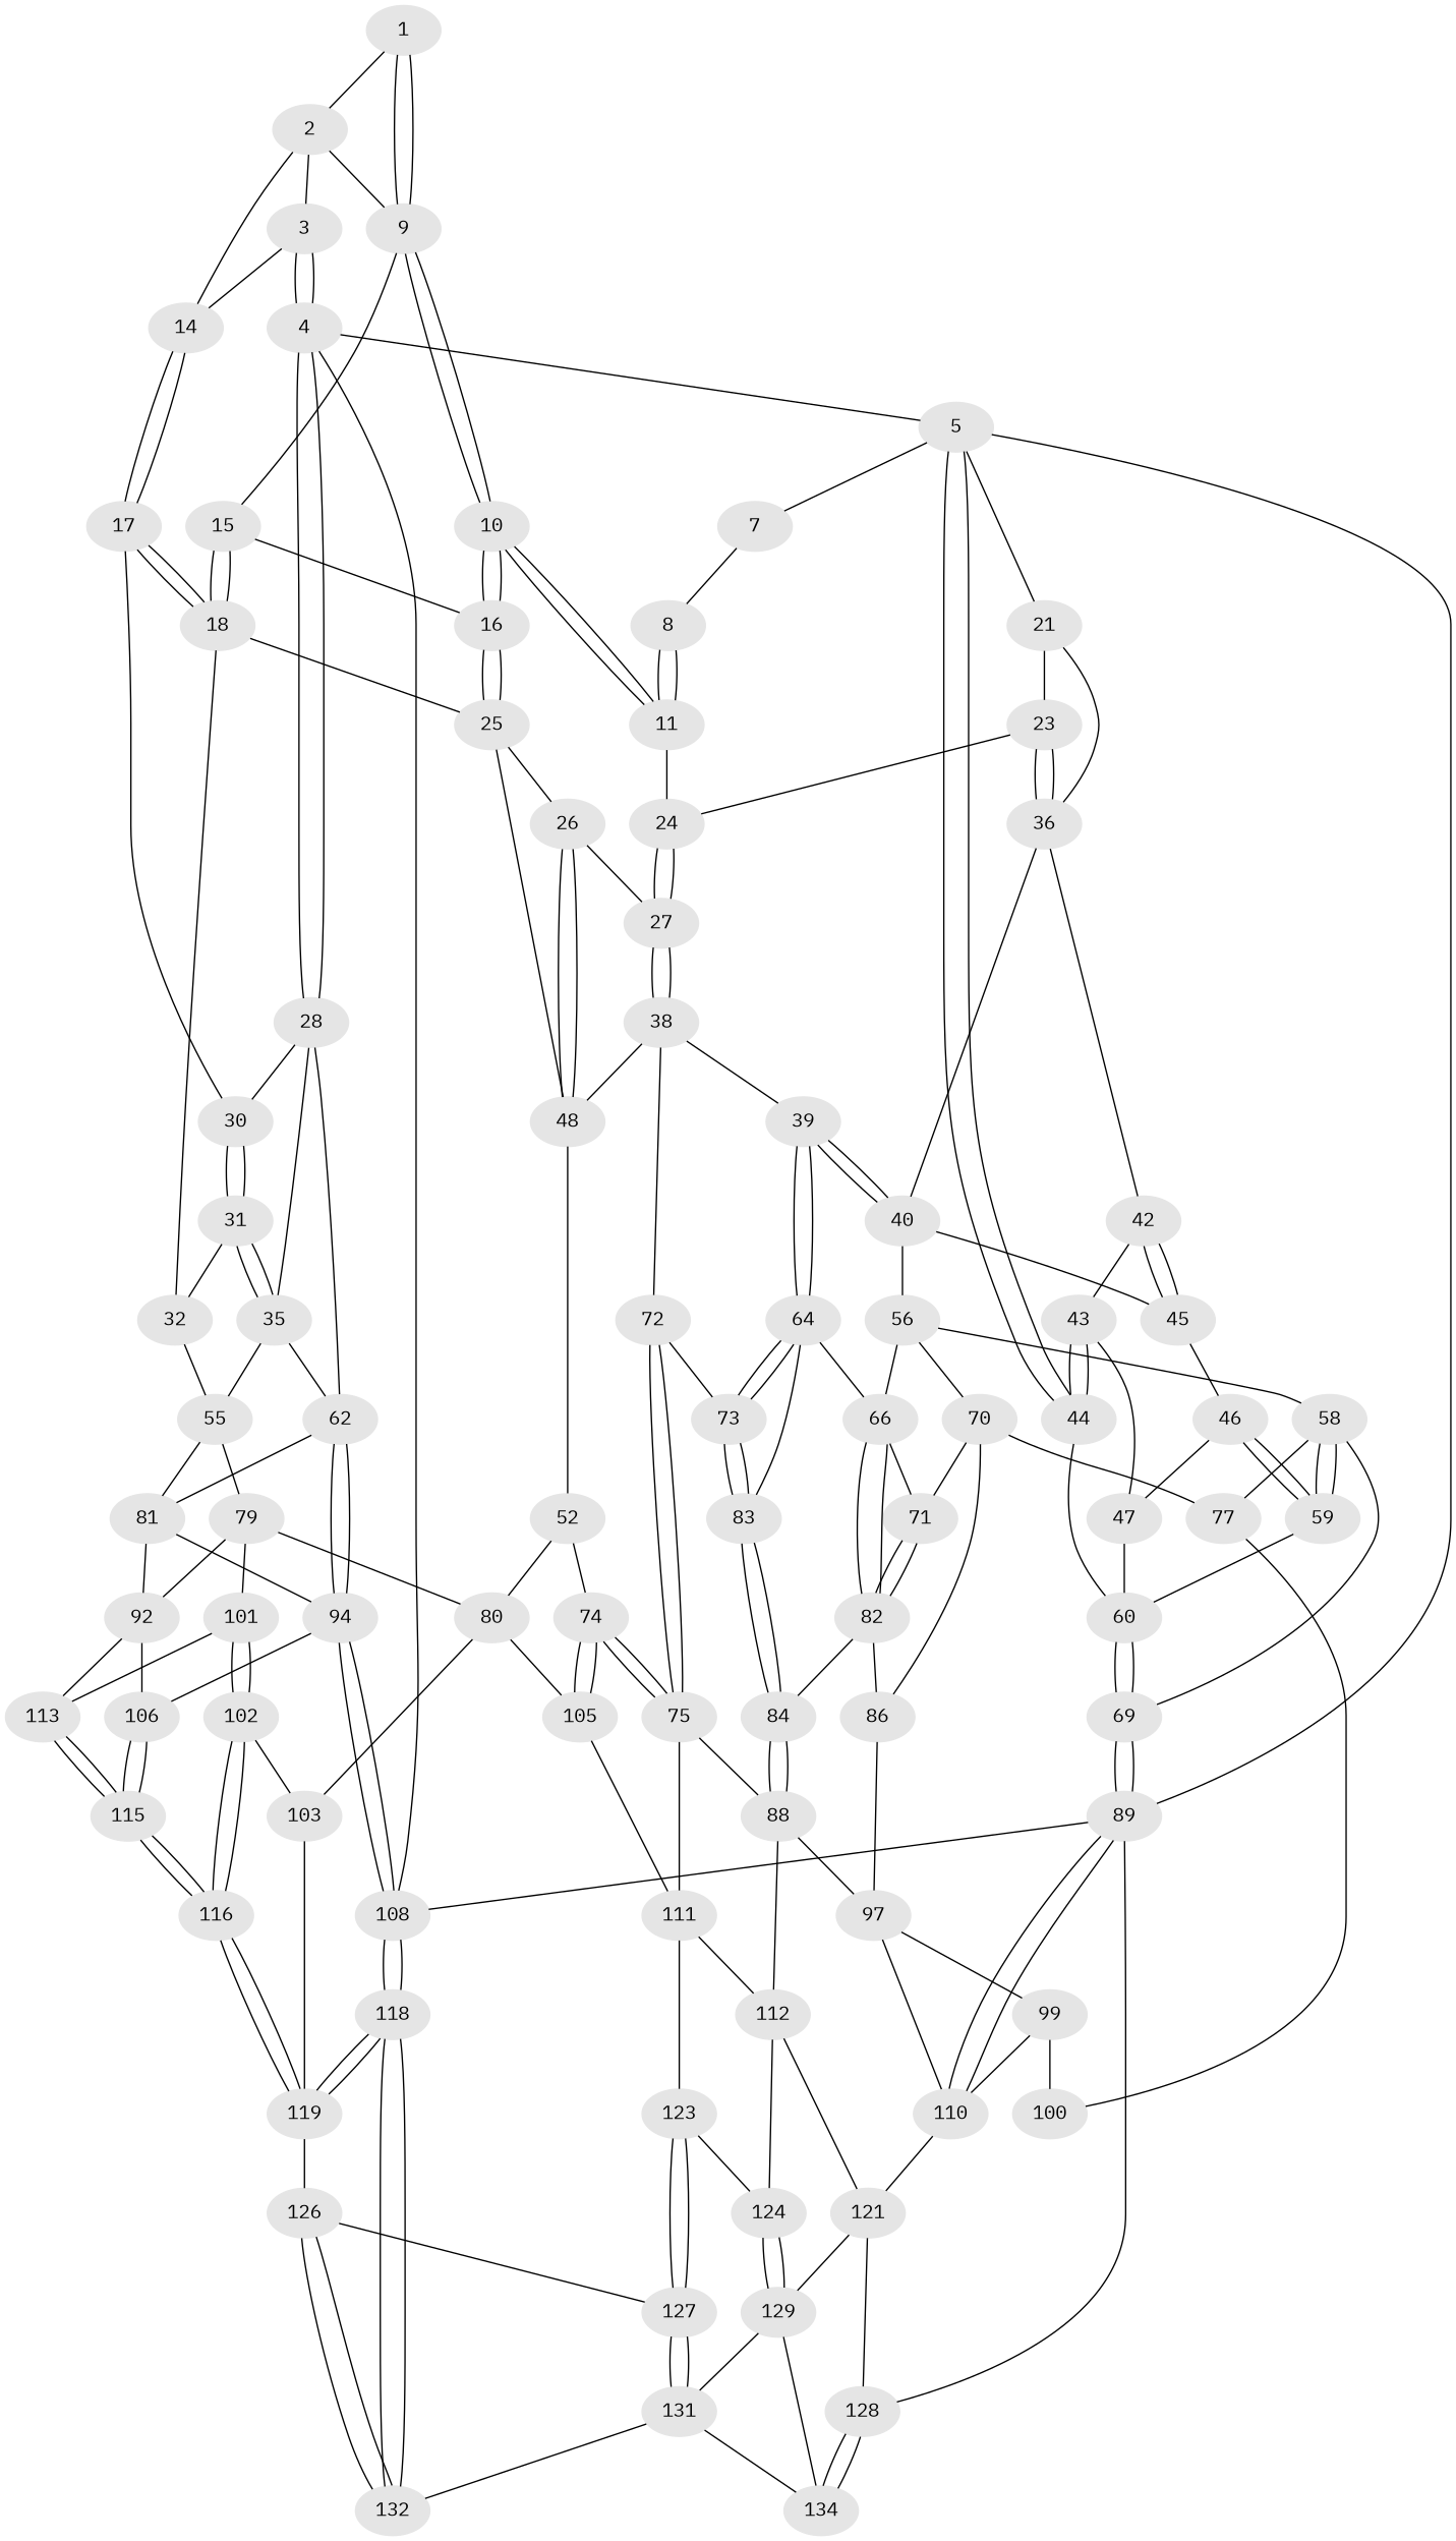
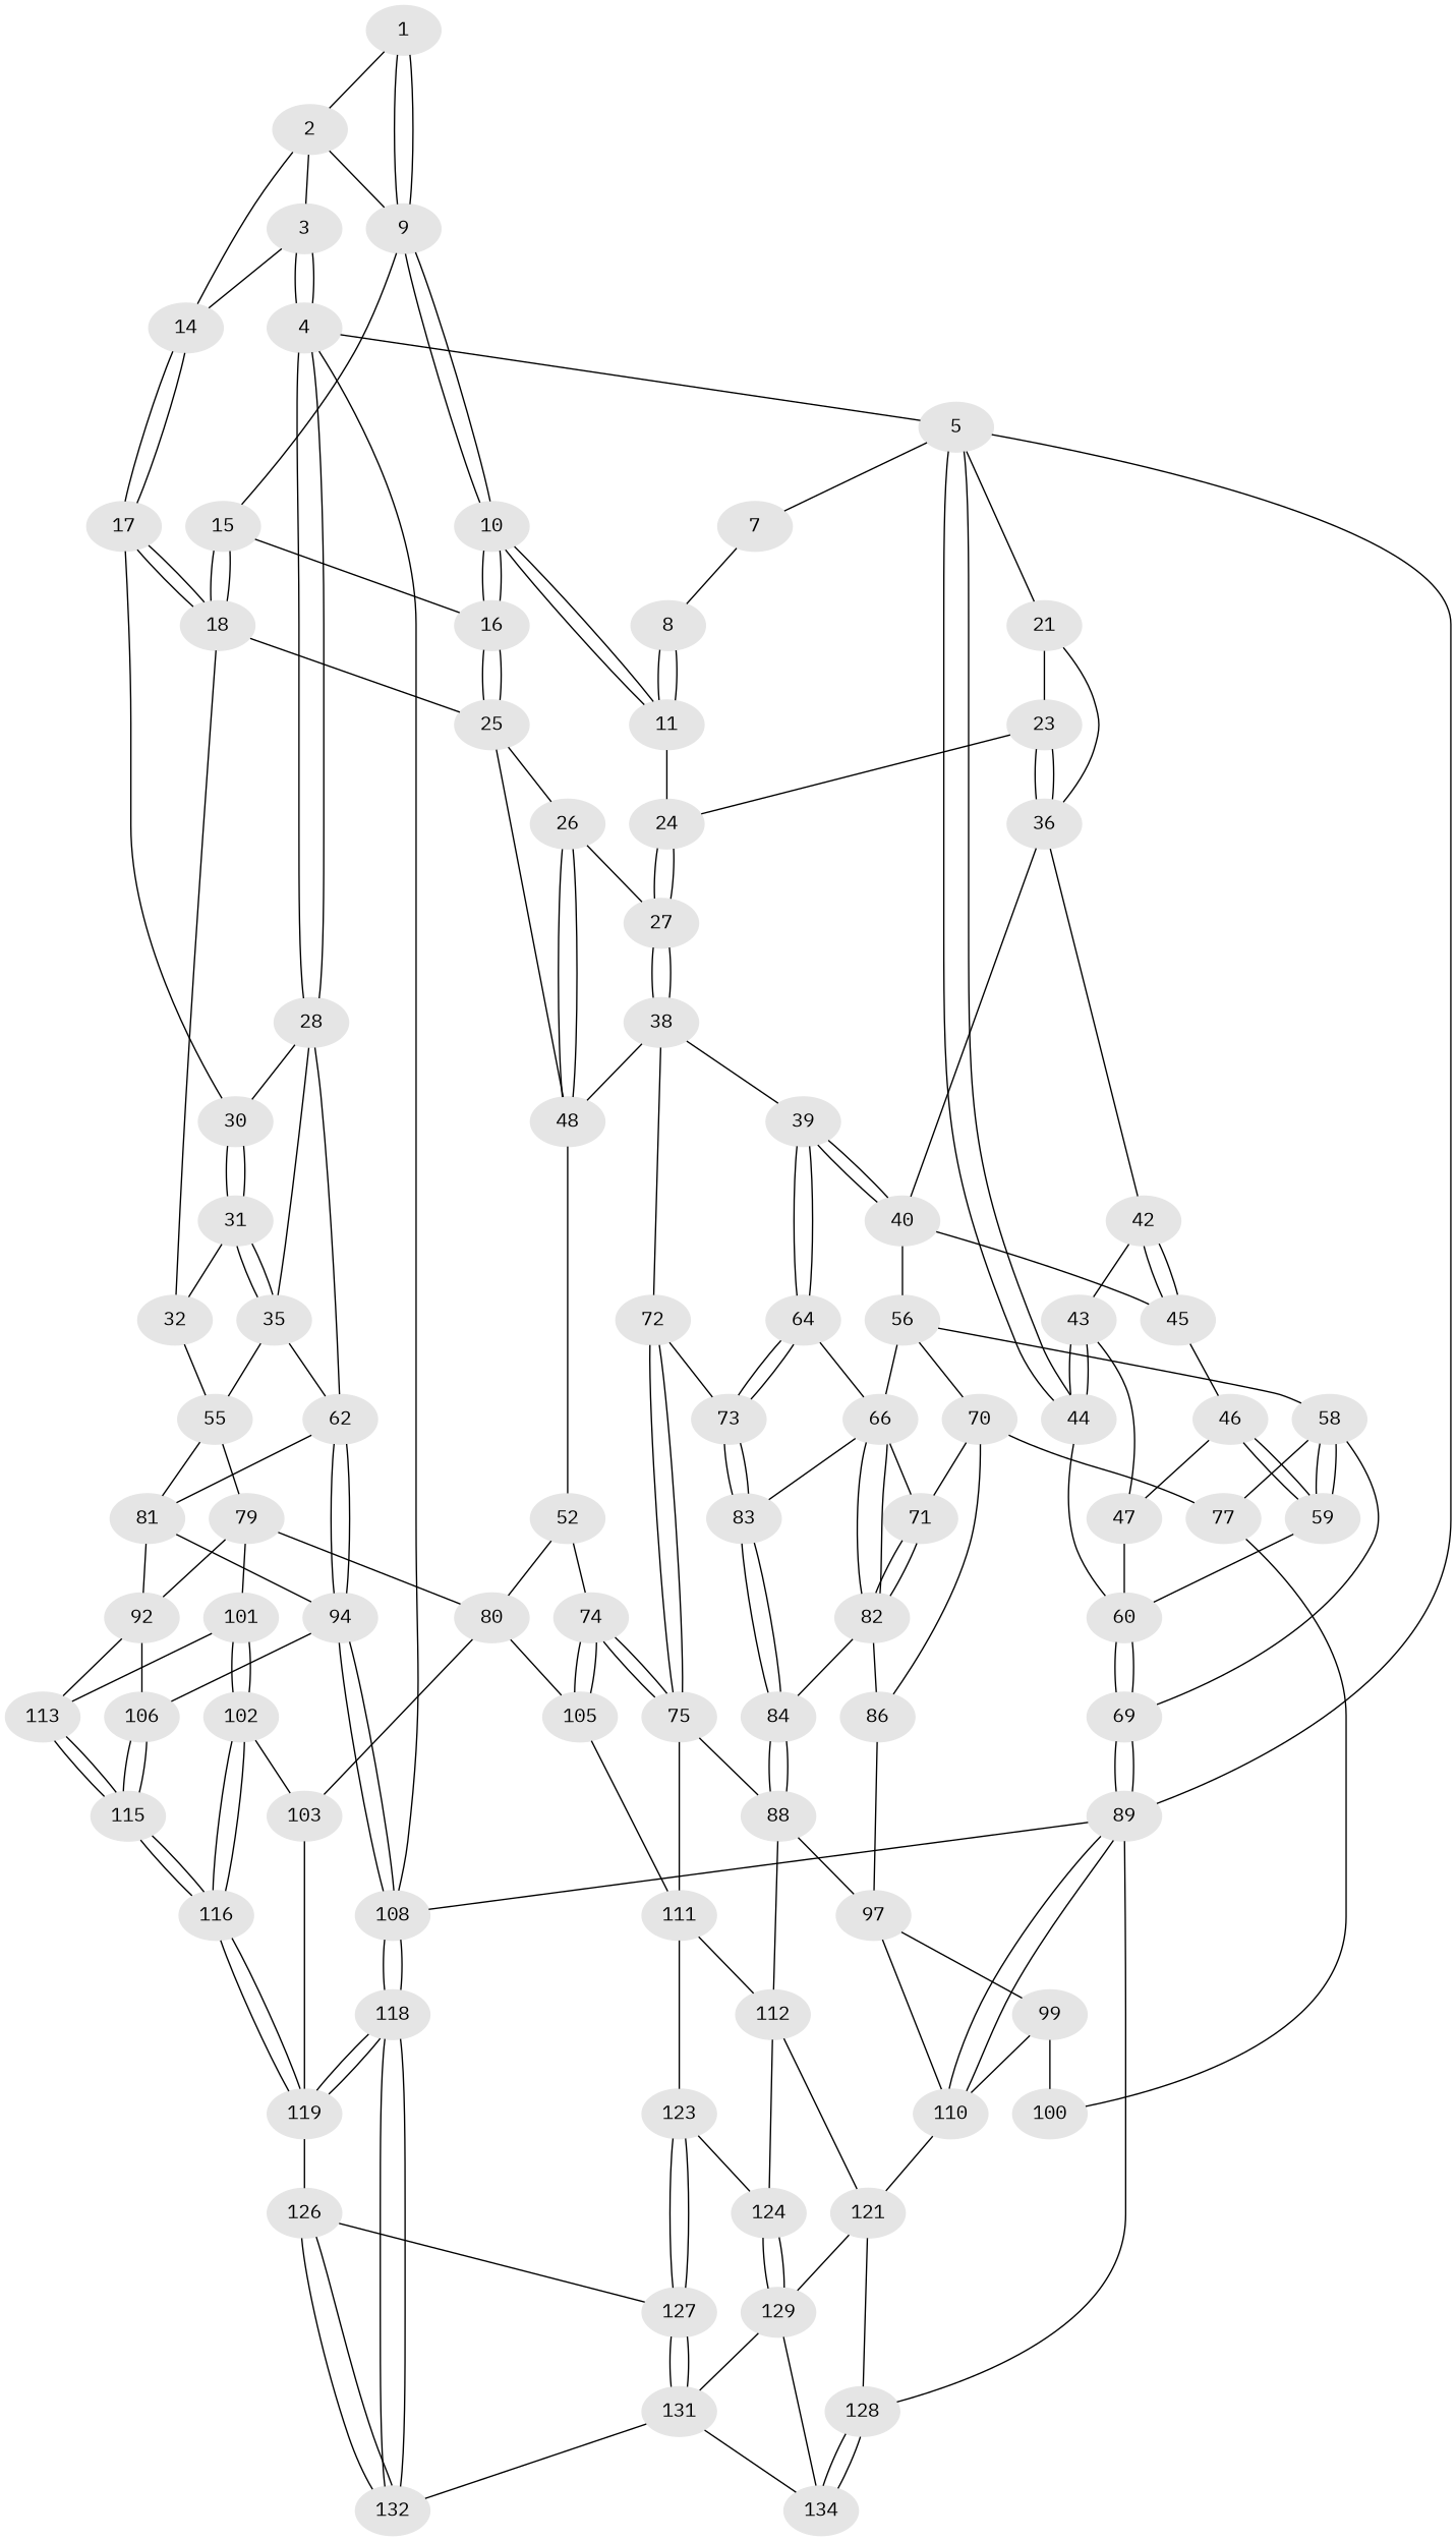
  graph {
    fontname="IBM Plex Mono"
    node [color=gray90 fontname="IBM Plex Mono" style=filled]
    edge [fontname="IBM Plex Mono"]
    2 [super="+12"]
    1
    9 [super="+13"]
    3
    14
    10
    15
    4
    17
    5 [super="+6"]
    28 [super="+29"]
    108
    7
    21 [super="+22"]
    44
    89 [super="+90"]
    30
    35 [super="+54"]
    62 [super="+63"]
    118
    8
    23
    36 [super="+37"]
    60 [super="+61"]
    110 [super="+117"]
    128
    11 [super="+19"]
    24
    16
    18 [super="+33"]
    25 [super="+34"]
    27
    32 [super="+51"]
    26
    48 [super="+50"]
    31
    55 [super="+78"]
    40 [super="+41"]
    42
    38 [super="+49"]
    52 [super="+53"]
    39
    72
    81 [super="+91"]
    94 [super="+95"]
    74
    80 [super="+104"]
    79 [super="+93"]
    45
    56 [super="+57"]
    43
    64 [super="+65"]
    73
    75 [super="+87"]
    66 [super="+67"]
    83
    46
    58 [super="+68"]
    70 [super="+76"]
    47
    69
    59
    105
    103
    92 [super="+107"]
    101
    77
    71
    82 [super="+85"]
    86
    100
    106
    84
    97 [super="+98"]
    88 [super="+96"]
    111 [super="+114"]
    112 [super="+120"]
    123
    113
    102
    119 [super="+125"]
    99 [super="+109"]
    121 [super="+122"]
    124
    134
    115
    116
    126
    132
    129 [super="+130"]
    127
    131 [super="+133"]
    2 -- 9
    2 -- 3
    2 -- 14
    1 -- 2
    1 -- 9
    1 -- 9
    9 -- 10
    9 -- 10
    9 -- 15
    3 -- 14
    3 -- 4
    3 -- 4
    14 -- 17
    14 -- 17
    10 -- 11
    10 -- 11
    10 -- 16
    10 -- 16
    15 -- 16
    15 -- 18
    15 -- 18
    4 -- 5
    4 -- 28
    4 -- 28
    4 -- 108
    17 -- 30
    17 -- 18
    17 -- 18
    5 -- 7
    5 -- 21
    5 -- 44
    5 -- 44
    5 -- 89
    28 -- 30
    28 -- 35
    28 -- 62
    108 -- 118
    108 -- 118
    7 -- 8
    21 -- 23
    21 -- 36
    44 -- 60
    89 -- 108
    89 -- 110
    89 -- 110
    89 -- 128
    30 -- 31
    30 -- 31
    35 -- 62
    35 -- 55
    62 -- 81
    62 -- 94
    62 -- 94
    118 -- 119
    118 -- 119
    118 -- 132
    118 -- 132
    8 -- 11
    8 -- 11
    23 -- 36
    23 -- 36
    23 -- 24
    36 -- 40
    36 -- 42
    60 -- 69
    60 -- 69
    110 -- 121
    128 -- 134
    128 -- 134
    11 -- 24
    24 -- 27
    24 -- 27
    16 -- 25
    16 -- 25
    18 -- 25
    18 -- 32
    25 -- 26
    25 -- 48
    27 -- 38
    27 -- 38
    32 -- 55
    26 -- 27
    26 -- 48
    26 -- 48
    48 -- 52
    31 -- 35
    31 -- 35
    31 -- 32
    55 -- 81
    55 -- 79
    40 -- 45
    40 -- 56
    42 -- 45
    42 -- 45
    42 -- 43
    38 -- 48
    38 -- 39
    38 -- 72
    52 -- 74
    52 -- 80
    39 -- 40
    39 -- 40
    39 -- 64
    39 -- 64
    72 -- 73
    72 -- 75
    72 -- 75
    81 -- 94
    81 -- 92
    94 -- 108
    94 -- 108
    94 -- 106
    74 -- 75
    74 -- 75
    74 -- 105
    74 -- 105
    80 -- 105
    80 -- 103
    79 -- 80
    79 -- 92
    79 -- 101
    45 -- 46
    56 -- 66
    56 -- 58
    56 -- 70
    43 -- 44
    43 -- 44
    43 -- 47
    64 -- 73
    64 -- 73
    64 -- 66
-   64 -- 83
+   66 -- 83
    73 -- 83
    73 -- 83
    75 -- 88
    75 -- 111
    66 -- 71
    66 -- 82
    66 -- 82
    83 -- 84
    83 -- 84
    46 -- 47
    46 -- 59
    46 -- 59
    58 -- 69
    58 -- 59
    58 -- 59
    58 -- 77
    70 -- 77
    70 -- 71
    70 -- 86
    47 -- 60
    69 -- 89
    69 -- 89
    59 -- 60
    105 -- 111
    103 -- 119
    92 -- 106
    92 -- 113
    101 -- 113
    101 -- 102
    101 -- 102
    77 -- 100
    71 -- 82
    71 -- 82
    82 -- 86
    82 -- 84
    86 -- 97
    106 -- 115
    106 -- 115
    84 -- 88
    84 -- 88
    97 -- 110
    97 -- 99
    88 -- 97
    88 -- 112
    111 -- 112
    111 -- 123
    112 -- 121
    112 -- 124
    123 -- 124
    123 -- 127
    123 -- 127
    113 -- 115
    113 -- 115
    102 -- 103
    102 -- 116
    102 -- 116
    119 -- 126
    99 -- 110
    99 -- 100 [weight=2]
    121 -- 128
    121 -- 129
    124 -- 129
    124 -- 129
    115 -- 116
    115 -- 116
    116 -- 119
    116 -- 119
    126 -- 132
    126 -- 132
    126 -- 127
    129 -- 134
    129 -- 131
    127 -- 131
    127 -- 131
    131 -- 134
    131 -- 132
  }
